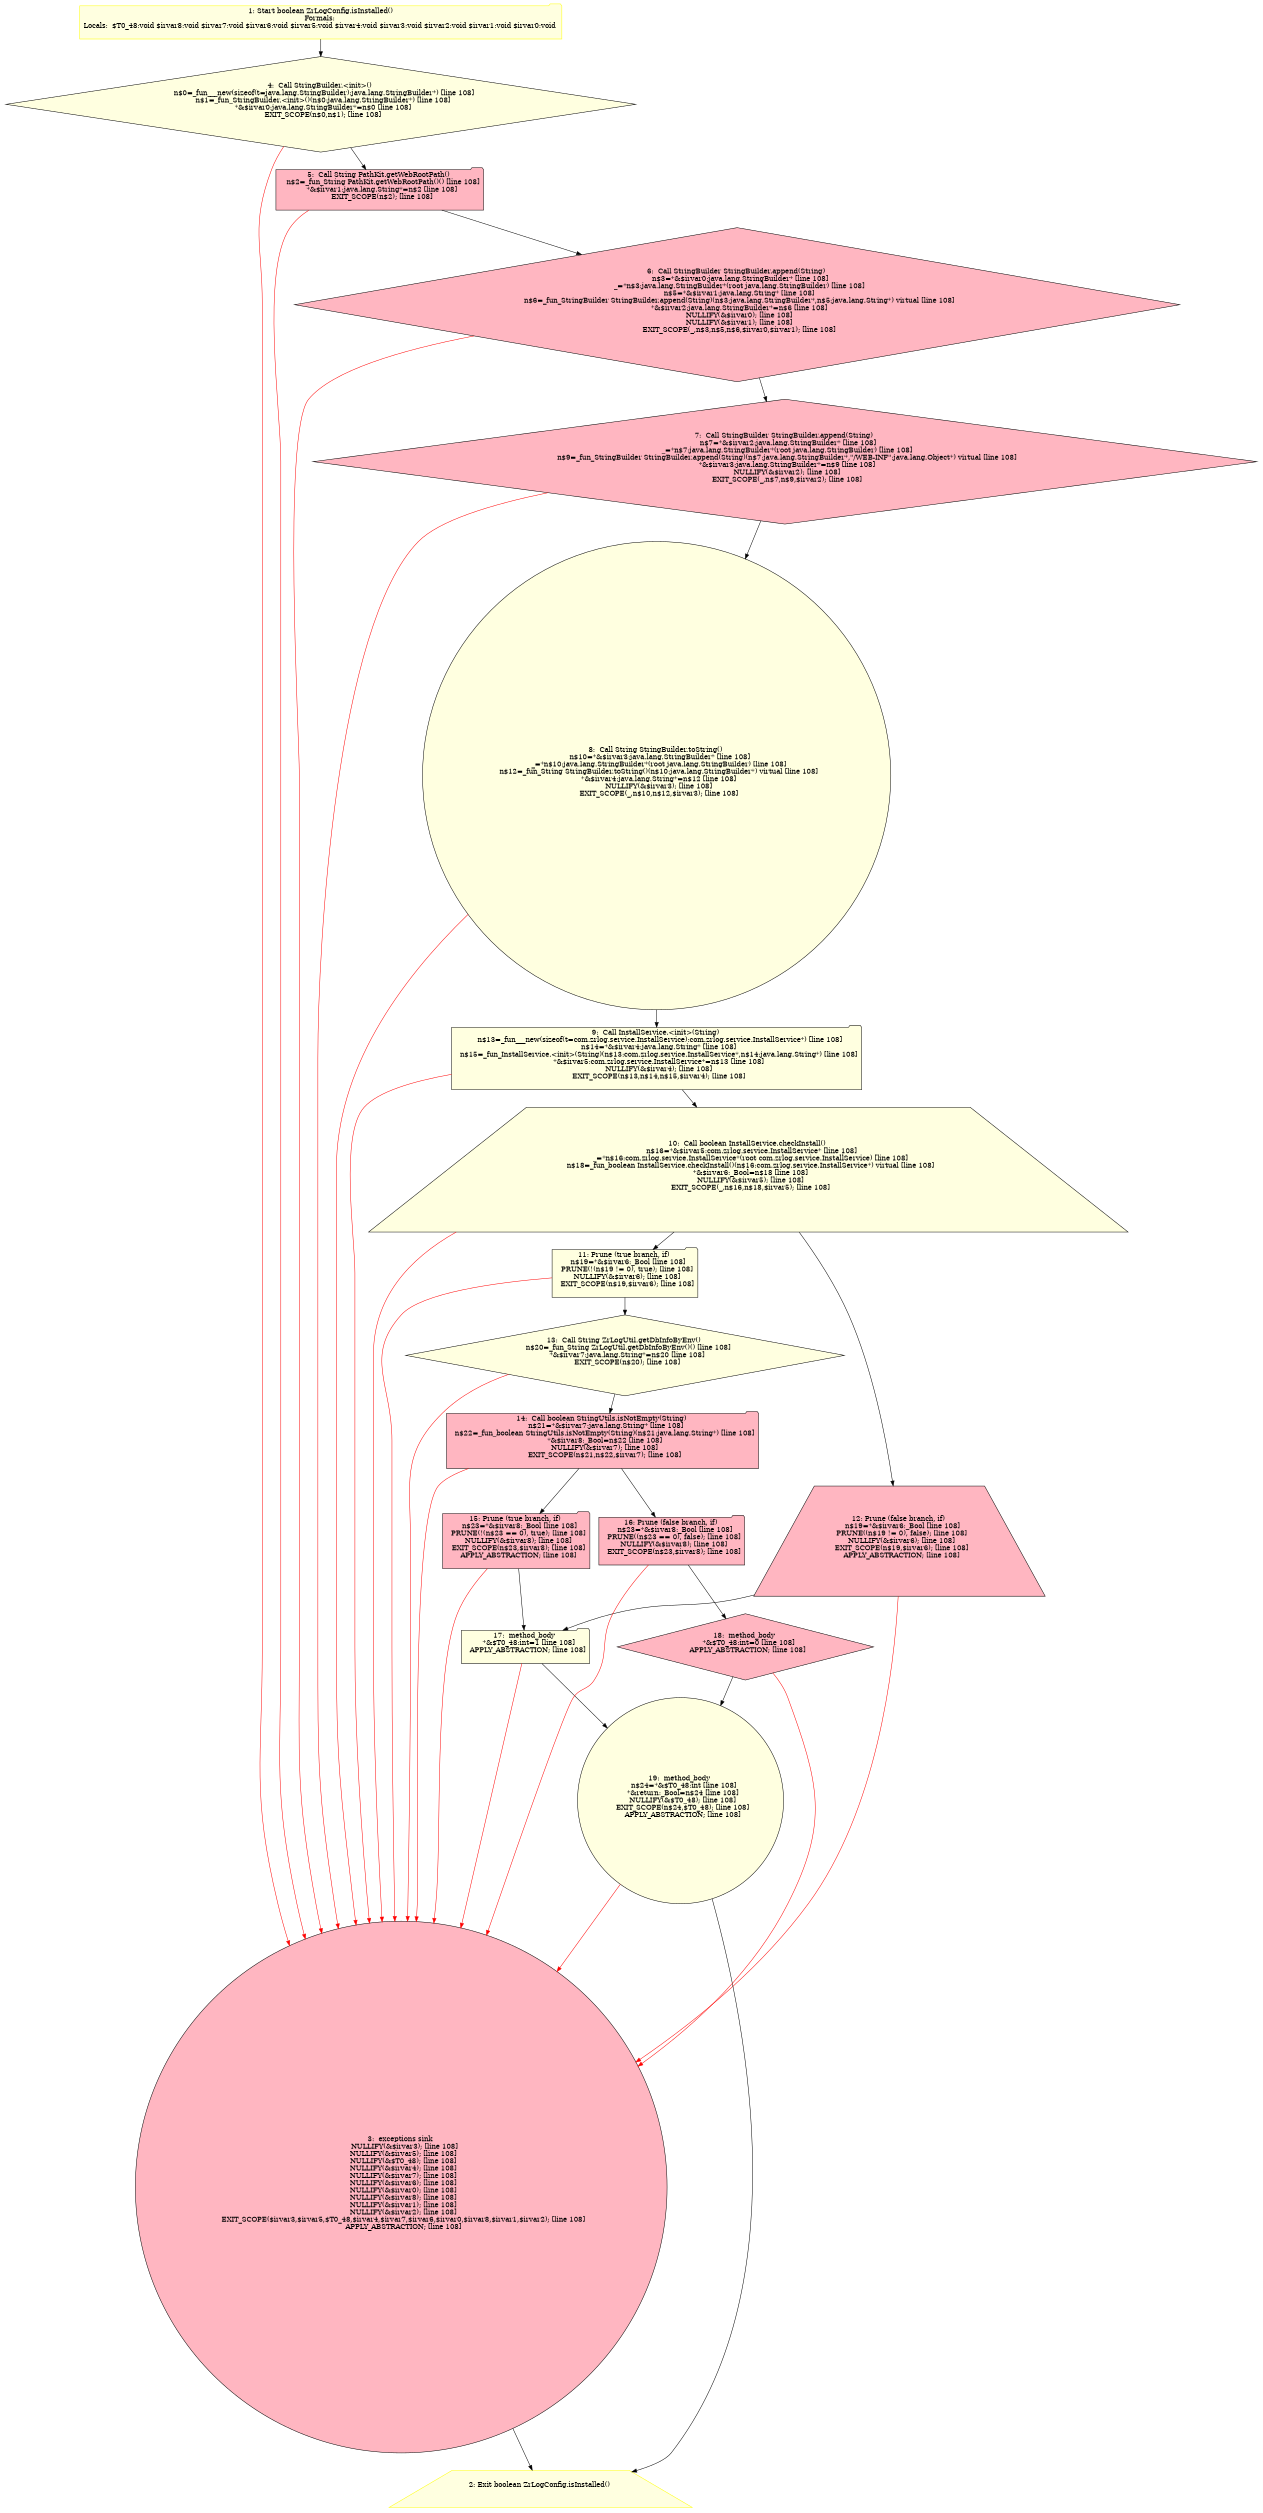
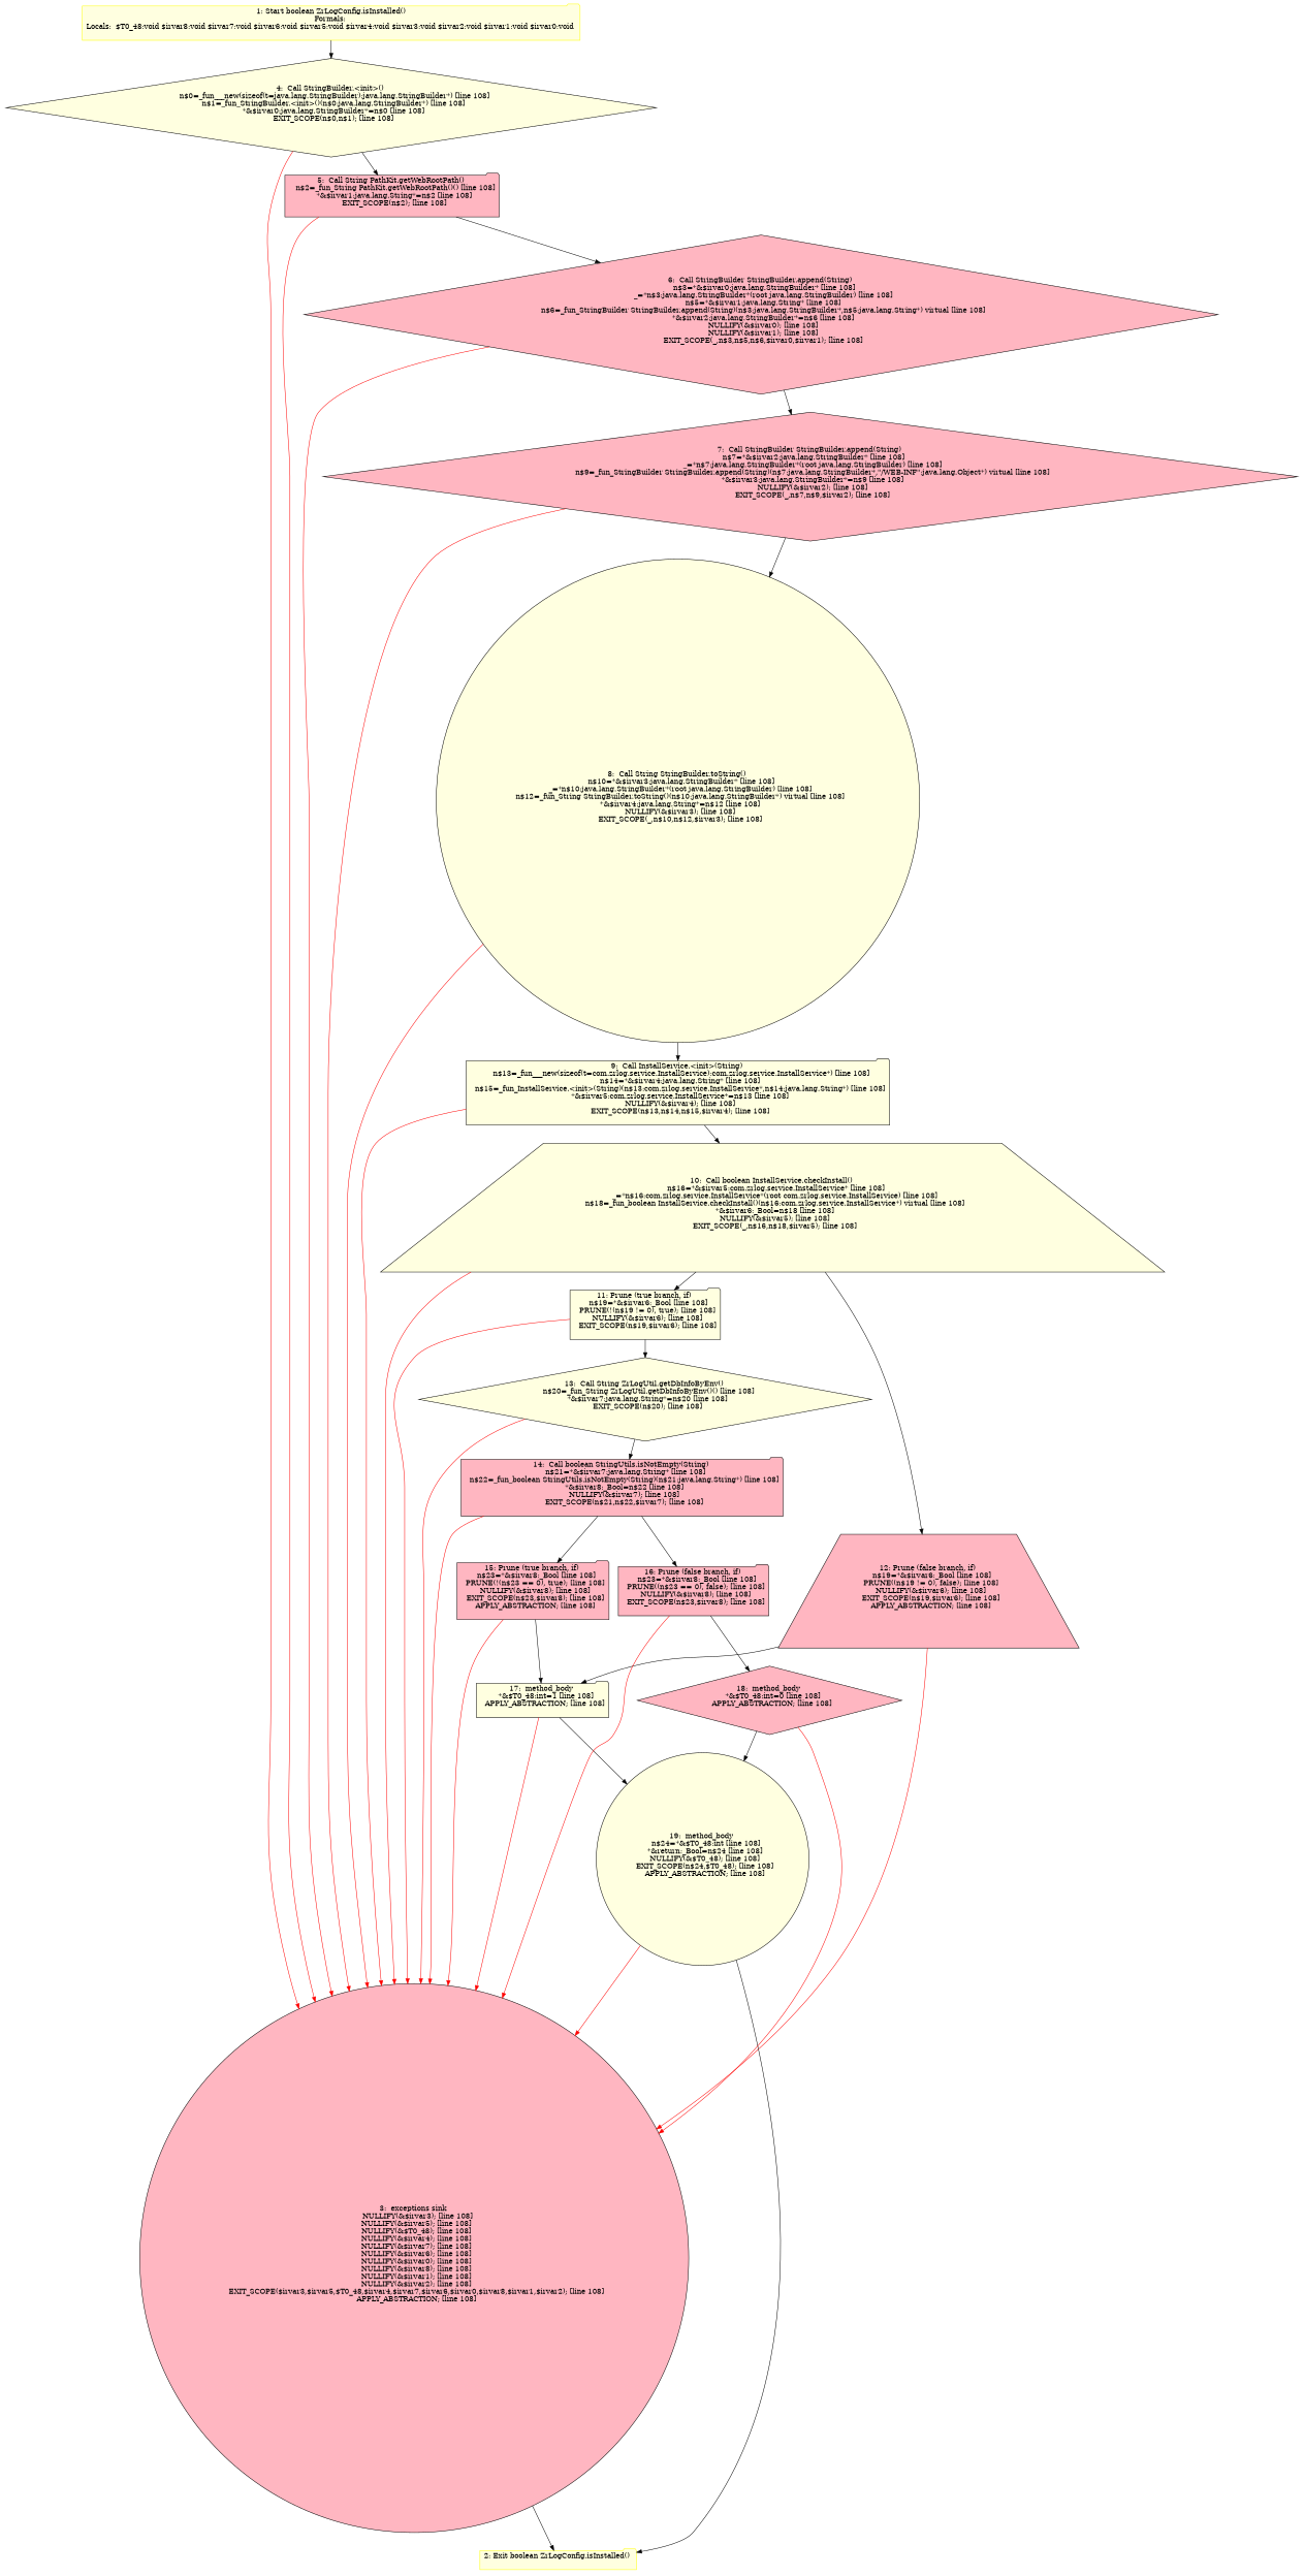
  digraph {
    node [style=filled fillcolor=lightyellow shape=folder]
    n1 [color=yellow label="1: Start boolean ZrLogConfig.isInstalled()\nFormals: \nLocals:  $T0_48:void $irvar8:void $irvar7:void $irvar6:void $irvar5:void $irvar4:void $irvar3:void $irvar2:void $irvar1:void $irvar0:void \n  "]
    n2 [label="4:  Call StringBuilder.<init>() \n   n$0=_fun___new(sizeof(t=java.lang.StringBuilder):java.lang.StringBuilder*) [line 108]\n  n$1=_fun_StringBuilder.<init>()(n$0:java.lang.StringBuilder*) [line 108]\n  *&$irvar0:java.lang.StringBuilder*=n$0 [line 108]\n  EXIT_SCOPE(n$0,n$1); [line 108]\n " shape=diamond]
    n3 [label="3:  exceptions sink \n   NULLIFY(&$irvar3); [line 108]\n  NULLIFY(&$irvar5); [line 108]\n  NULLIFY(&$T0_48); [line 108]\n  NULLIFY(&$irvar4); [line 108]\n  NULLIFY(&$irvar7); [line 108]\n  NULLIFY(&$irvar6); [line 108]\n  NULLIFY(&$irvar0); [line 108]\n  NULLIFY(&$irvar8); [line 108]\n  NULLIFY(&$irvar1); [line 108]\n  NULLIFY(&$irvar2); [line 108]\n  EXIT_SCOPE($irvar3,$irvar5,$T0_48,$irvar4,$irvar7,$irvar6,$irvar0,$irvar8,$irvar1,$irvar2); [line 108]\n  APPLY_ABSTRACTION; [line 108]\n " shape=circle fillcolor=lightpink]
    n4 [label="5:  Call String PathKit.getWebRootPath() \n   n$2=_fun_String PathKit.getWebRootPath()() [line 108]\n  *&$irvar1:java.lang.String*=n$2 [line 108]\n  EXIT_SCOPE(n$2); [line 108]\n " fillcolor=lightpink]
-   n5 [color=yellow label="2: Exit boolean ZrLogConfig.isInstalled() \n  " shape=trapezium]
+   n5 [color=yellow label="2: Exit boolean ZrLogConfig.isInstalled() \n  "]
    n6 [label="6:  Call StringBuilder StringBuilder.append(String) \n   n$3=*&$irvar0:java.lang.StringBuilder* [line 108]\n  _=*n$3:java.lang.StringBuilder*(root java.lang.StringBuilder) [line 108]\n  n$5=*&$irvar1:java.lang.String* [line 108]\n  n$6=_fun_StringBuilder StringBuilder.append(String)(n$3:java.lang.StringBuilder*,n$5:java.lang.String*) virtual [line 108]\n  *&$irvar2:java.lang.StringBuilder*=n$6 [line 108]\n  NULLIFY(&$irvar0); [line 108]\n  NULLIFY(&$irvar1); [line 108]\n  EXIT_SCOPE(_,n$3,n$5,n$6,$irvar0,$irvar1); [line 108]\n " shape=diamond fillcolor=lightpink]
    n7 [label="7:  Call StringBuilder StringBuilder.append(String) \n   n$7=*&$irvar2:java.lang.StringBuilder* [line 108]\n  _=*n$7:java.lang.StringBuilder*(root java.lang.StringBuilder) [line 108]\n  n$9=_fun_StringBuilder StringBuilder.append(String)(n$7:java.lang.StringBuilder*,\"/WEB-INF\":java.lang.Object*) virtual [line 108]\n  *&$irvar3:java.lang.StringBuilder*=n$9 [line 108]\n  NULLIFY(&$irvar2); [line 108]\n  EXIT_SCOPE(_,n$7,n$9,$irvar2); [line 108]\n " shape=diamond fillcolor=lightpink]
    n8 [label="8:  Call String StringBuilder.toString() \n   n$10=*&$irvar3:java.lang.StringBuilder* [line 108]\n  _=*n$10:java.lang.StringBuilder*(root java.lang.StringBuilder) [line 108]\n  n$12=_fun_String StringBuilder.toString()(n$10:java.lang.StringBuilder*) virtual [line 108]\n  *&$irvar4:java.lang.String*=n$12 [line 108]\n  NULLIFY(&$irvar3); [line 108]\n  EXIT_SCOPE(_,n$10,n$12,$irvar3); [line 108]\n " shape=circle]
    n9 [label="9:  Call InstallService.<init>(String) \n   n$13=_fun___new(sizeof(t=com.zrlog.service.InstallService):com.zrlog.service.InstallService*) [line 108]\n  n$14=*&$irvar4:java.lang.String* [line 108]\n  n$15=_fun_InstallService.<init>(String)(n$13:com.zrlog.service.InstallService*,n$14:java.lang.String*) [line 108]\n  *&$irvar5:com.zrlog.service.InstallService*=n$13 [line 108]\n  NULLIFY(&$irvar4); [line 108]\n  EXIT_SCOPE(n$13,n$14,n$15,$irvar4); [line 108]\n "]
    n10 [label="10:  Call boolean InstallService.checkInstall() \n   n$16=*&$irvar5:com.zrlog.service.InstallService* [line 108]\n  _=*n$16:com.zrlog.service.InstallService*(root com.zrlog.service.InstallService) [line 108]\n  n$18=_fun_boolean InstallService.checkInstall()(n$16:com.zrlog.service.InstallService*) virtual [line 108]\n  *&$irvar6:_Bool=n$18 [line 108]\n  NULLIFY(&$irvar5); [line 108]\n  EXIT_SCOPE(_,n$16,n$18,$irvar5); [line 108]\n " shape=trapezium]
    n11 [label="11: Prune (true branch, if) \n   n$19=*&$irvar6:_Bool [line 108]\n  PRUNE(!(n$19 != 0), true); [line 108]\n  NULLIFY(&$irvar6); [line 108]\n  EXIT_SCOPE(n$19,$irvar6); [line 108]\n "]
    n12 [label="12: Prune (false branch, if) \n   n$19=*&$irvar6:_Bool [line 108]\n  PRUNE((n$19 != 0), false); [line 108]\n  NULLIFY(&$irvar6); [line 108]\n  EXIT_SCOPE(n$19,$irvar6); [line 108]\n  APPLY_ABSTRACTION; [line 108]\n " shape=trapezium fillcolor=lightpink]
    n13 [label="13:  Call String ZrLogUtil.getDbInfoByEnv() \n   n$20=_fun_String ZrLogUtil.getDbInfoByEnv()() [line 108]\n  *&$irvar7:java.lang.String*=n$20 [line 108]\n  EXIT_SCOPE(n$20); [line 108]\n " shape=diamond]
    n14 [label="17:  method_body \n   *&$T0_48:int=1 [line 108]\n  APPLY_ABSTRACTION; [line 108]\n "]
    n15 [label="14:  Call boolean StringUtils.isNotEmpty(String) \n   n$21=*&$irvar7:java.lang.String* [line 108]\n  n$22=_fun_boolean StringUtils.isNotEmpty(String)(n$21:java.lang.String*) [line 108]\n  *&$irvar8:_Bool=n$22 [line 108]\n  NULLIFY(&$irvar7); [line 108]\n  EXIT_SCOPE(n$21,n$22,$irvar7); [line 108]\n " fillcolor=lightpink]
    n16 [label="19:  method_body \n   n$24=*&$T0_48:int [line 108]\n  *&return:_Bool=n$24 [line 108]\n  NULLIFY(&$T0_48); [line 108]\n  EXIT_SCOPE(n$24,$T0_48); [line 108]\n  APPLY_ABSTRACTION; [line 108]\n " shape=circle]
    n17 [label="15: Prune (true branch, if) \n   n$23=*&$irvar8:_Bool [line 108]\n  PRUNE(!(n$23 == 0), true); [line 108]\n  NULLIFY(&$irvar8); [line 108]\n  EXIT_SCOPE(n$23,$irvar8); [line 108]\n  APPLY_ABSTRACTION; [line 108]\n " fillcolor=lightpink]
    n18 [label="16: Prune (false branch, if) \n   n$23=*&$irvar8:_Bool [line 108]\n  PRUNE((n$23 == 0), false); [line 108]\n  NULLIFY(&$irvar8); [line 108]\n  EXIT_SCOPE(n$23,$irvar8); [line 108]\n " fillcolor=lightpink]
    n19 [label="18:  method_body \n   *&$T0_48:int=0 [line 108]\n  APPLY_ABSTRACTION; [line 108]\n " shape=diamond fillcolor=lightpink]
    n1 -> n2
    n2 -> n3 [color=red]
    n2 -> n4
    n3 -> n5
    n4 -> n3 [color=red]
    n4 -> n6
    n6 -> n3 [color=red]
    n6 -> n7
    n7 -> n3 [color=red]
    n7 -> n8
    n8 -> n3 [color=red]
    n8 -> n9
    n9 -> n3 [color=red]
    n9 -> n10
    n10 -> n3 [color=red]
    n10 -> n11
    n10 -> n12
    n11 -> n3 [color=red]
    n11 -> n13
    n12 -> n3 [color=red]
    n12 -> n14
    n13 -> n3 [color=red]
    n13 -> n15
    n14 -> n3 [color=red]
    n14 -> n16
    n15 -> n3 [color=red]
    n15 -> n17
    n15 -> n18
    n16 -> n3 [color=red]
    n16 -> n5
    n17 -> n3 [color=red]
    n17 -> n14
    n18 -> n3 [color=red]
    n18 -> n19
    n19 -> n3 [color=red]
    n19 -> n16
  }
